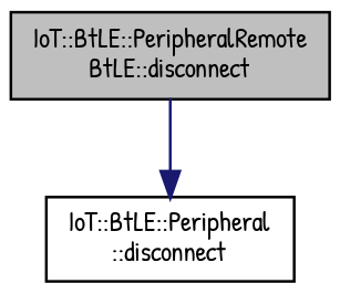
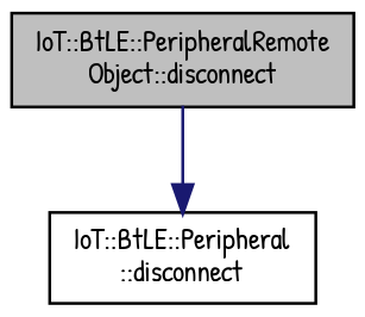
  digraph {
    rankdir=TB
    fontname="Patrick Hand"
    node [color=black fontname="Patrick Hand" fontsize=10 shape=record style=filled]
-   n1 [fillcolor=grey75 fontcolor=black height=0.2 label="IoT::BtLE::PeripheralRemote\lBtLE::disconnect" width=0.4]
+   n1 [fillcolor=grey75 fontcolor=black height=0.2 label="IoT::BtLE::PeripheralRemote\lObject::disconnect" width=0.4]
    n2 [fillcolor=white height=0.2 label="IoT::BtLE::Peripheral\l::disconnect" width=0.4]
    n1 -> n2 [color=midnightblue fontname="Patrick Hand" fontsize=10 labelfontname=Helvetica labelfontsize=10 style=solid]
  }
